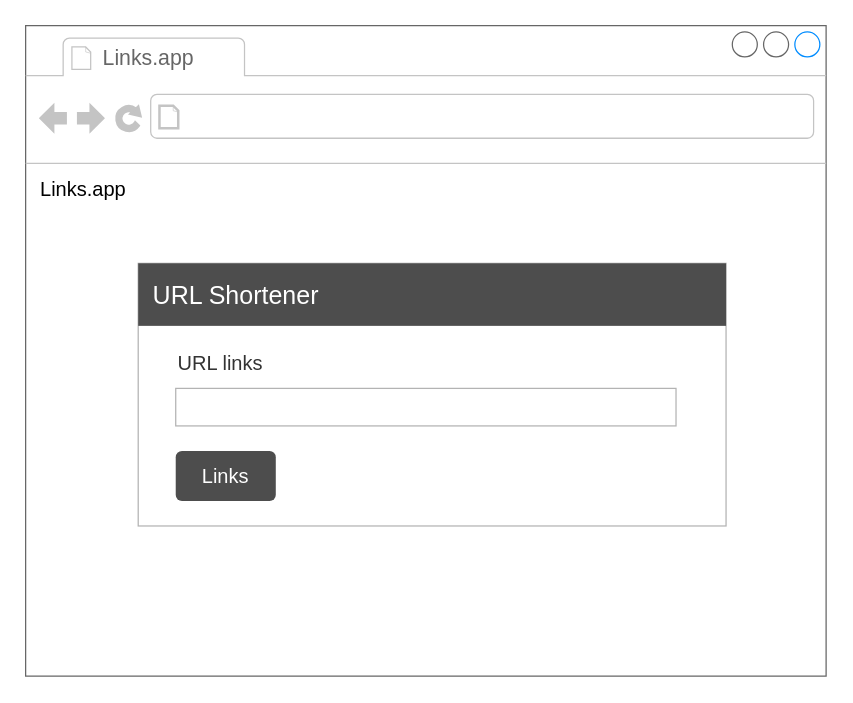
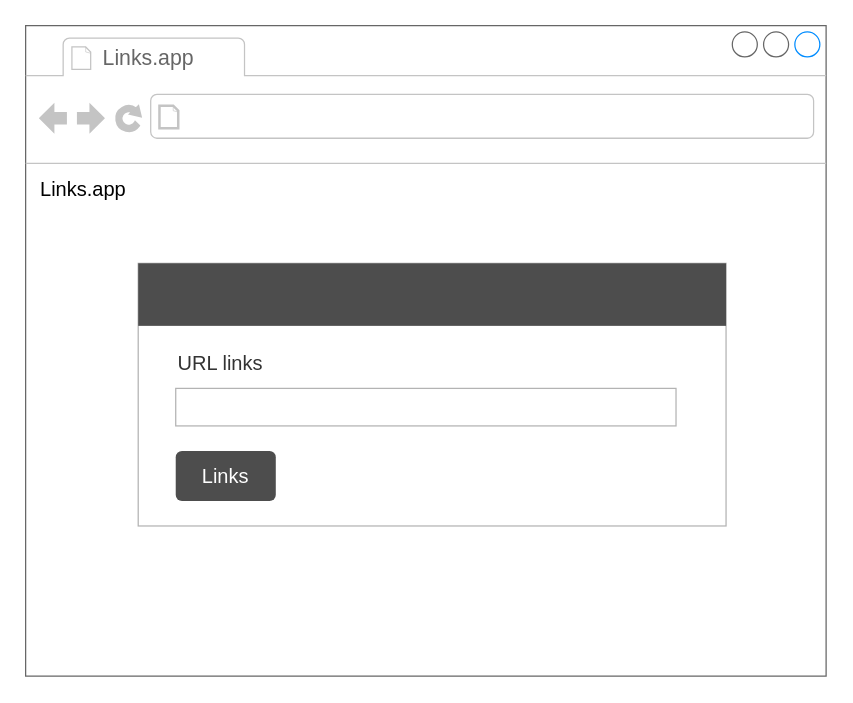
  <mxCell id="0" />
  <mxCell id="1" parent="0" />
  <mxCell id="2" value="" style="group" vertex="1" connectable="0" parent="1"><mxGeometry x="20" y="20" width="640" height="520" as="geometry" /></mxCell>
  <mxCell id="3" value="" style="group;fontColor=default;" parent="2" vertex="1" connectable="0"><mxGeometry width="640" height="520" as="geometry" /></mxCell>
  <mxCell id="4" value="" style="strokeWidth=1;shadow=0;dashed=0;align=center;html=1;shape=mxgraph.mockup.containers.browserWindow;rSize=0;strokeColor=#666666;strokeColor2=#008cff;strokeColor3=#c4c4c4;mainText=,;recursiveResize=0;fontColor=#333333;fillColor=default;" parent="3" vertex="1"><mxGeometry width="640" height="520.0" as="geometry" /></mxCell>
  <mxCell id="5" value="Links.app" style="strokeWidth=1;shadow=0;dashed=0;align=center;html=1;shape=mxgraph.mockup.containers.anchor;fontSize=17;fontColor=#666666;align=left;" parent="4" vertex="1"><mxGeometry x="60" y="13" width="110" height="28.167" as="geometry" /></mxCell>
  <mxCell id="6" value="Links.app" style="text;html=1;strokeColor=none;fillColor=none;align=left;verticalAlign=middle;whiteSpace=wrap;rounded=0;fontSize=16;fontColor=default;" parent="4" vertex="1"><mxGeometry x="10" y="120.0" width="80" height="21.667" as="geometry" /></mxCell>
  <mxCell id="7" value="" style="rounded=0;whiteSpace=wrap;html=1;fontSize=16;strokeColor=#B3B3B3;" parent="2" vertex="1"><mxGeometry x="90" y="190" width="470" height="210" as="geometry" /></mxCell>
  <mxCell id="8" value="" style="rounded=0;whiteSpace=wrap;html=1;fontSize=16;fillColor=#4D4D4D;strokeColor=none;" parent="2" vertex="1"><mxGeometry x="90" y="190" width="470" height="50" as="geometry" /></mxCell>
- <mxCell id="9" value="&lt;font style=&quot;font-size: 20px&quot;&gt;URL Shortener&lt;/font&gt;" style="text;html=1;strokeColor=none;fillColor=none;align=left;verticalAlign=middle;whiteSpace=wrap;rounded=0;fontSize=16;fontColor=#FFFFFF;" parent="2" vertex="1"><mxGeometry x="100" y="197.5" width="150" height="35" as="geometry" /></mxCell>
  <mxCell id="10" value="URL links" style="text;html=1;strokeColor=none;fillColor=none;align=left;verticalAlign=middle;whiteSpace=wrap;rounded=0;fontSize=16;fontColor=#333333;" parent="2" vertex="1"><mxGeometry x="120" y="260" width="110" height="20" as="geometry" /></mxCell>
  <mxCell id="11" value="" style="rounded=0;whiteSpace=wrap;html=1;fontSize=16;fontColor=#333333;align=left;fillColor=#FFFFFF;strokeColor=#B3B3B3;" parent="2" vertex="1"><mxGeometry x="120" y="290" width="400" height="30" as="geometry" /></mxCell>
  <mxCell id="12" value="Links" style="html=1;shadow=0;dashed=0;shape=mxgraph.bootstrap.rrect;rSize=5;strokeColor=none;strokeWidth=1;fontColor=#ffffff;whiteSpace=wrap;align=center;verticalAlign=middle;spacingLeft=0;fontStyle=0;fontSize=16;spacing=5;fillColor=#4D4D4D;" parent="2" vertex="1"><mxGeometry x="120" y="340" width="80" height="40" as="geometry" /></mxCell>
